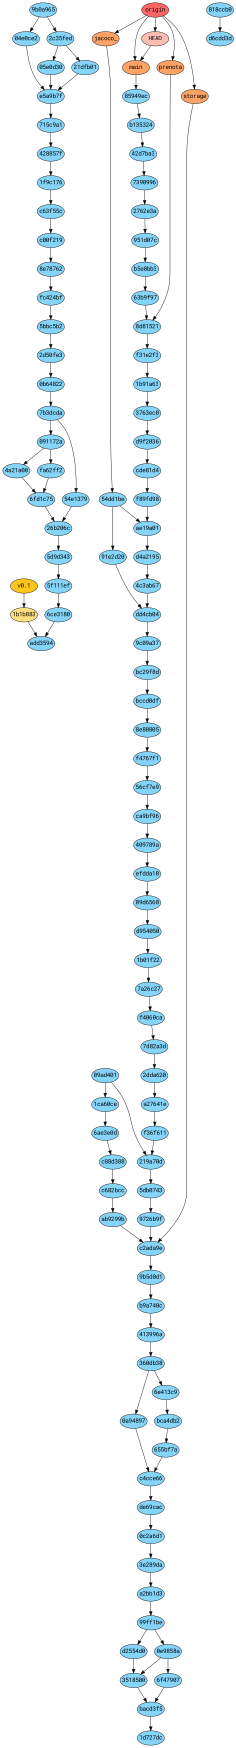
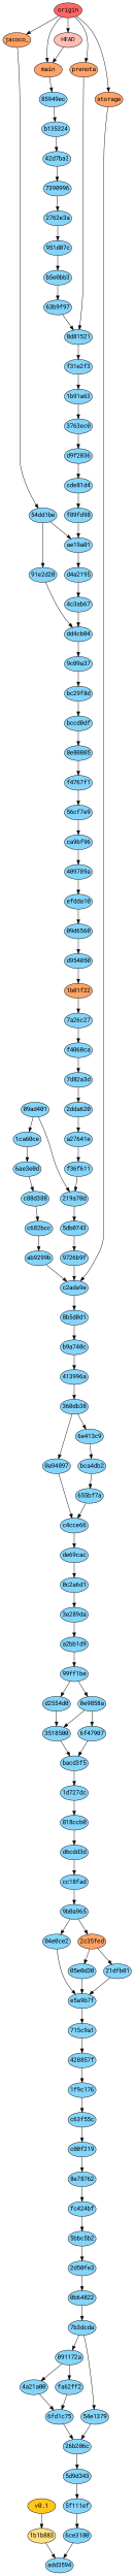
  digraph {
    fontname="Roboto Mono"
    node [fillcolor="#85d5fa" fixedsize=true fontname="Roboto Mono" style=filled]
    edge [fontname="Roboto Mono"]
    n1 [label="04e0ce2" width=0.95]
    n2 [label=e5a9b7f width=0.95]
    n3 [label="715c9a1" width=0.95]
    n4 [label="428857f" width=0.95]
    n5 [label="05e0d30" width=0.95]
    n6 [label="091172a" width=0.95]
    n7 [label="4a21a00" width=0.95]
    n8 [label=fa62ff2 width=0.95]
    n9 [label="6fd1c75" width=0.95]
    n10 [label="26b206c" width=0.95]
    n11 [label="09ad401" width=0.95]
    n12 [label="1ca60ce" width=0.95]
    n13 [label="219a70d" width=0.95]
    n14 [label="6ae3e0d" width=0.95]
    n15 [label="5db0743" width=0.95]
    n16 [label=c88d388 width=0.95]
    n17 [label="9726b9f" width=0.95]
    n18 [label="09d6560" width=0.95]
    n19 [label=d954050 width=0.95]
-   n20 [label="1b01f22" width=0.95]
+   n20 [fillcolor="#ffa366" label="1b01f22" width=0.95]
    n21 [label="7a26c27" width=0.95]
    n22 [label="0a94897" width=0.95]
    n23 [label=c4cce66 width=0.95]
    n24 [label=de69cac width=0.95]
    n25 [label="0c2a6d1" width=0.95]
    n26 [label="0b64822" width=0.95]
    n27 [label="7b3dcda" width=0.95]
    n28 [label="54e1379" width=0.95]
    n29 [label="3e289da" width=0.95]
-   n30 [label=a2bb1d3 width=0.95]
+   n30 [label=a2bb1d9 width=0.95]
    n31 [label="99ff1be" width=0.95]
    n32 [label="0e9858a" width=0.95]
    n33 [label=3518500 width=0.95]
    n34 [label="6f47907" width=0.95]
    n35 [label=bacd3f5 width=0.95]
    n36 [label="1d727dc" width=0.95]
    n37 [label=f4060ca width=0.95]
    n38 [label="7d82a3d" width=0.95]
    n39 [label="1b91a63" width=0.95]
    n40 [label="3763ec0" width=0.95]
    n41 [label=d9f2036 width=0.95]
    n42 [label=cde81d4 width=0.95]
    n43 [label=c682bcc width=0.95]
    n44 [label="818ccb0" width=0.95]
    n45 [label=d6cdd3d width=0.95]
+   n46 [label=cc18fad width=0.95]
    n47 [label="1f9c176" width=0.95]
    n48 [label=c63f55c width=0.95]
    n49 [label=c00f219 width=0.95]
    n50 [label="8e78762" width=0.95]
    n51 [label=c2ada9e width=0.95]
    n52 [label="21dfb01" width=0.95]
    n53 [label="5d9d343" width=0.95]
    n54 [label="5f111ef" width=0.95]
    n55 [label="6ce3180" width=0.95]
    n56 [label="2762e3a" width=0.95]
    n57 [label="951d07c" width=0.95]
    n58 [label=b5e0bb3 width=0.95]
    n59 [label="63b9f97" width=0.95]
-   n60 [label="2c35fed" width=0.95]
+   n60 [fillcolor="#ffa366" label="2c35fed" width=0.95]
    n61 [label="2d50fe3" width=0.95]
    n62 [label="2dda620" width=0.95]
    n63 [label=a27641e width=0.95]
    n64 [label=f36f611 width=0.95]
    n65 [label="360db38" width=0.95]
    n66 [label="6e413c9" width=0.95]
    n67 [label=bca4db2 width=0.95]
    n68 [label="655bf7a" width=0.95]
    n69 [label=f89fd98 width=0.95]
    n70 [label=d2554d0 width=0.95]
    n71 [label="409789a" width=0.95]
    n72 [label=efdda10 width=0.95]
    n73 [label="413996a" width=0.95]
    n74 [label="42d7ba3" width=0.95]
    n75 [label=7390996 width=0.95]
    n76 [label="4c3ab67" width=0.95]
    n77 [label=dd4cb04 width=0.95]
    n78 [label="9c09a37" width=0.95]
    n79 [label=bc29f8d width=0.95]
    n80 [label="54dd1be" width=0.95]
    n81 [label="91e2d20" width=0.95]
    n82 [label=ae19a01 width=0.95]
    n83 [label=d4a2195 width=0.95]
    n84 [label="56cf7e9" width=0.95]
    n85 [label=ca9bf96 width=0.95]
    n86 [label="5bbc5b2" width=0.95]
    n87 [label=add3594 width=0.95]
-   n88 [label="9b5d0d1" width=0.95]
+   n88 [label="8b5d0d1" width=0.95]
    n89 [label="8d81521" width=0.95]
    n90 [label=f31e2f3 width=0.95]
    n91 [label=ab9299b width=0.95]
    n92 [label="9b0a965" width=0.95]
    n93 [label="85949ec" width=0.95]
    n94 [label=b135324 width=0.95]
    n95 [label=fc424bf width=0.95]
    n96 [label="8e80805" width=0.95]
    n97 [label=f4767f1 width=0.95]
    n98 [label=b9a740c width=0.95]
    n99 [label=bccd0df width=0.95]
    n100 [fillcolor="#ffa366" label=jacoco_ width=0.95]
    n101 [fillcolor="#ffa366" label=main width=0.95]
    n102 [fillcolor="#ffa366" label=prenota width=0.95]
    n103 [fillcolor="#ffa366" label=storage width=0.95]
    n104 [fillcolor="#ffbeb3" label=HEAD width=0.95]
    n105 [fillcolor="#ff6666" label=origin width=0.95]
    n106 [fillcolor="#ffdf80" label="1b1b883" width=0.95]
    n107 [fillcolor="#ffc61a" label="v0.1" width=0.95]
    n1 -> n2
    n2 -> n3
    n3 -> n4
    n4 -> n47
    n5 -> n2
    n6 -> n7
    n6 -> n8
    n7 -> n9
    n8 -> n9
    n9 -> n10
    n10 -> n53
    n11 -> n12
    n11 -> n13
    n12 -> n14
    n13 -> n15
    n14 -> n16
    n15 -> n17
    n16 -> n43
    n17 -> n51
    n18 -> n19
    n19 -> n20
    n20 -> n21
    n21 -> n37
    n22 -> n23
    n23 -> n24
    n24 -> n25
    n25 -> n29
    n26 -> n27
    n27 -> n6
    n27 -> n28
    n28 -> n10
    n29 -> n30
    n30 -> n31
    n31 -> n32
    n31 -> n70
    n32 -> n33
    n32 -> n34
    n33 -> n35
    n34 -> n35
    n35 -> n36
+   n36 -> n44
    n37 -> n38
    n38 -> n62
    n39 -> n40
    n40 -> n41
    n41 -> n42
    n42 -> n69
    n43 -> n91
    n44 -> n45
+   n45 -> n46
+   n46 -> n92
    n47 -> n48
    n48 -> n49
    n49 -> n50
    n50 -> n95
    n51 -> n88
    n52 -> n2
    n53 -> n54
    n54 -> n55
    n55 -> n87
    n56 -> n57
    n57 -> n58
    n58 -> n59
    n59 -> n89
    n60 -> n5
    n60 -> n52
    n61 -> n26
    n62 -> n63
    n63 -> n64
    n64 -> n13
    n65 -> n22
    n65 -> n66
    n66 -> n67
    n67 -> n68
    n68 -> n23
    n69 -> n82
    n70 -> n33
    n71 -> n72
    n72 -> n18
    n73 -> n65
    n74 -> n75
    n75 -> n56
    n76 -> n77
    n77 -> n78
    n78 -> n79
    n79 -> n99
    n80 -> n81
    n80 -> n82
    n81 -> n77
    n82 -> n83
    n83 -> n76
    n84 -> n85
    n85 -> n71
    n86 -> n61
    n88 -> n98
    n89 -> n90
    n90 -> n39
    n91 -> n51
    n92 -> n1
    n92 -> n60
    n93 -> n94
    n94 -> n74
    n95 -> n86
    n96 -> n97
    n97 -> n84
    n98 -> n73
    n99 -> n96
    n100 -> n80
    n101 -> n93
    n102 -> n89
    n103 -> n51
    n104 -> n101
    n105 -> n100
    n105 -> n101
    n105 -> n102
    n105 -> n103
    n105 -> n104
    n106 -> n87
    n107 -> n106
  }
